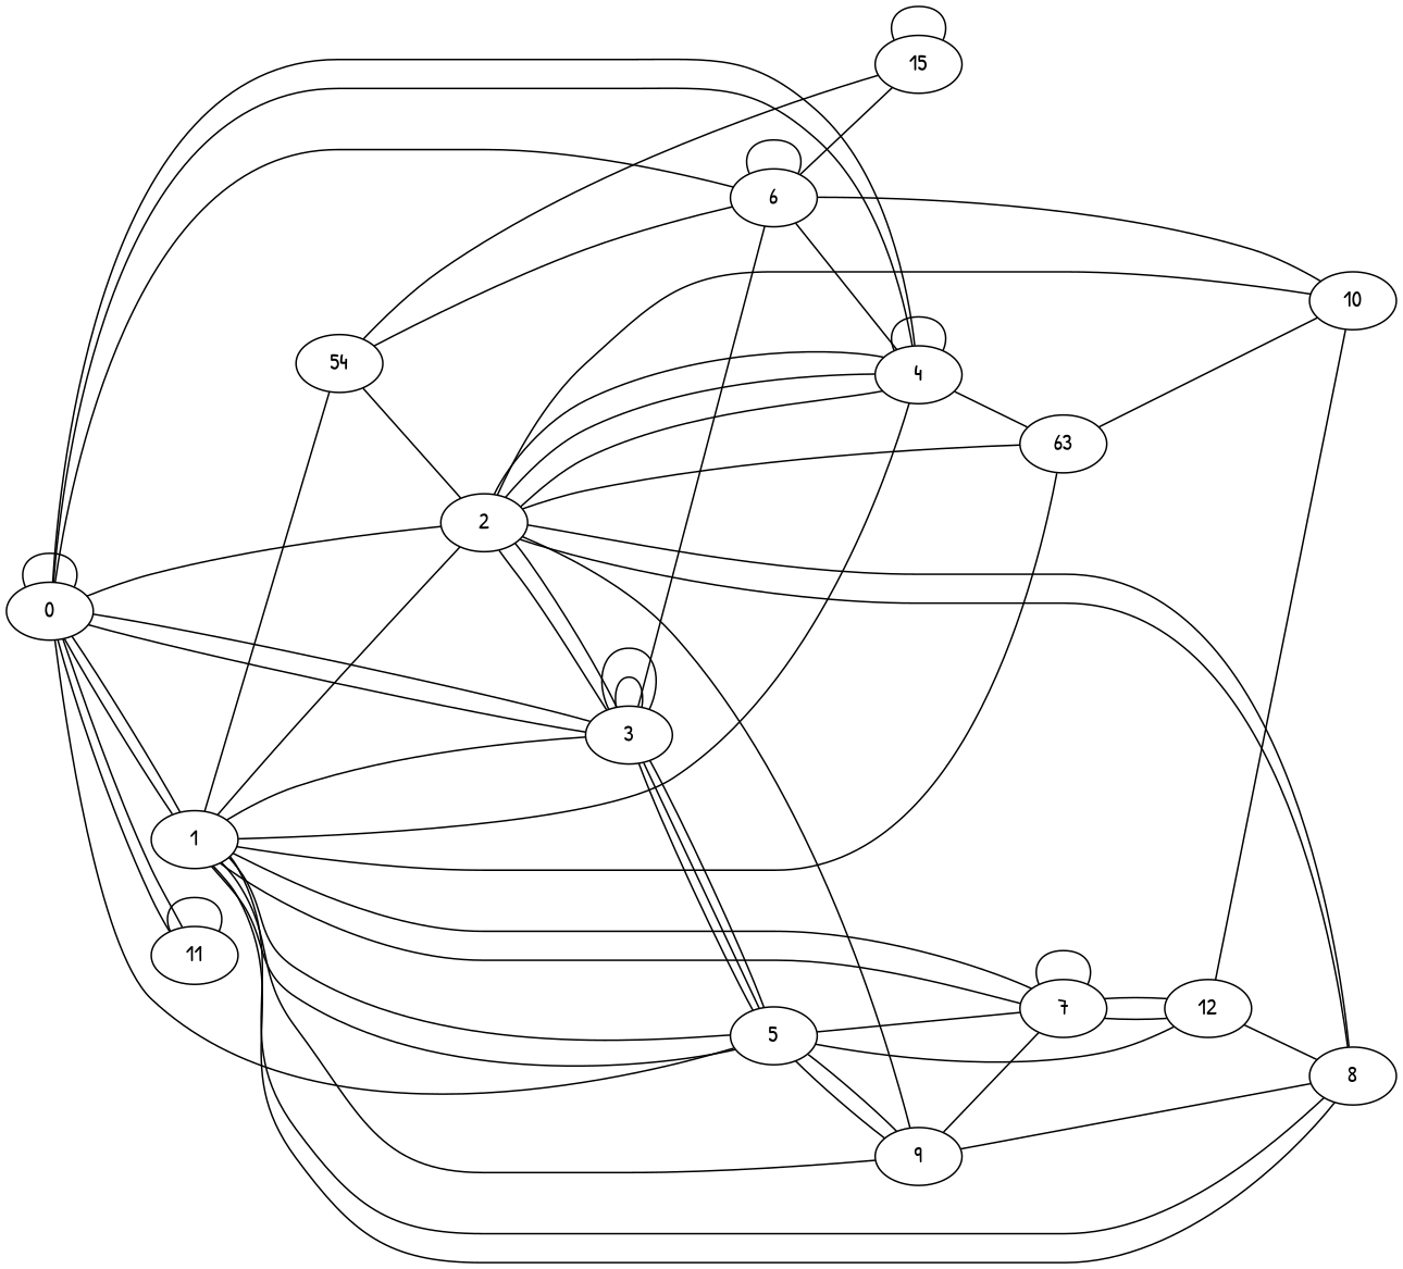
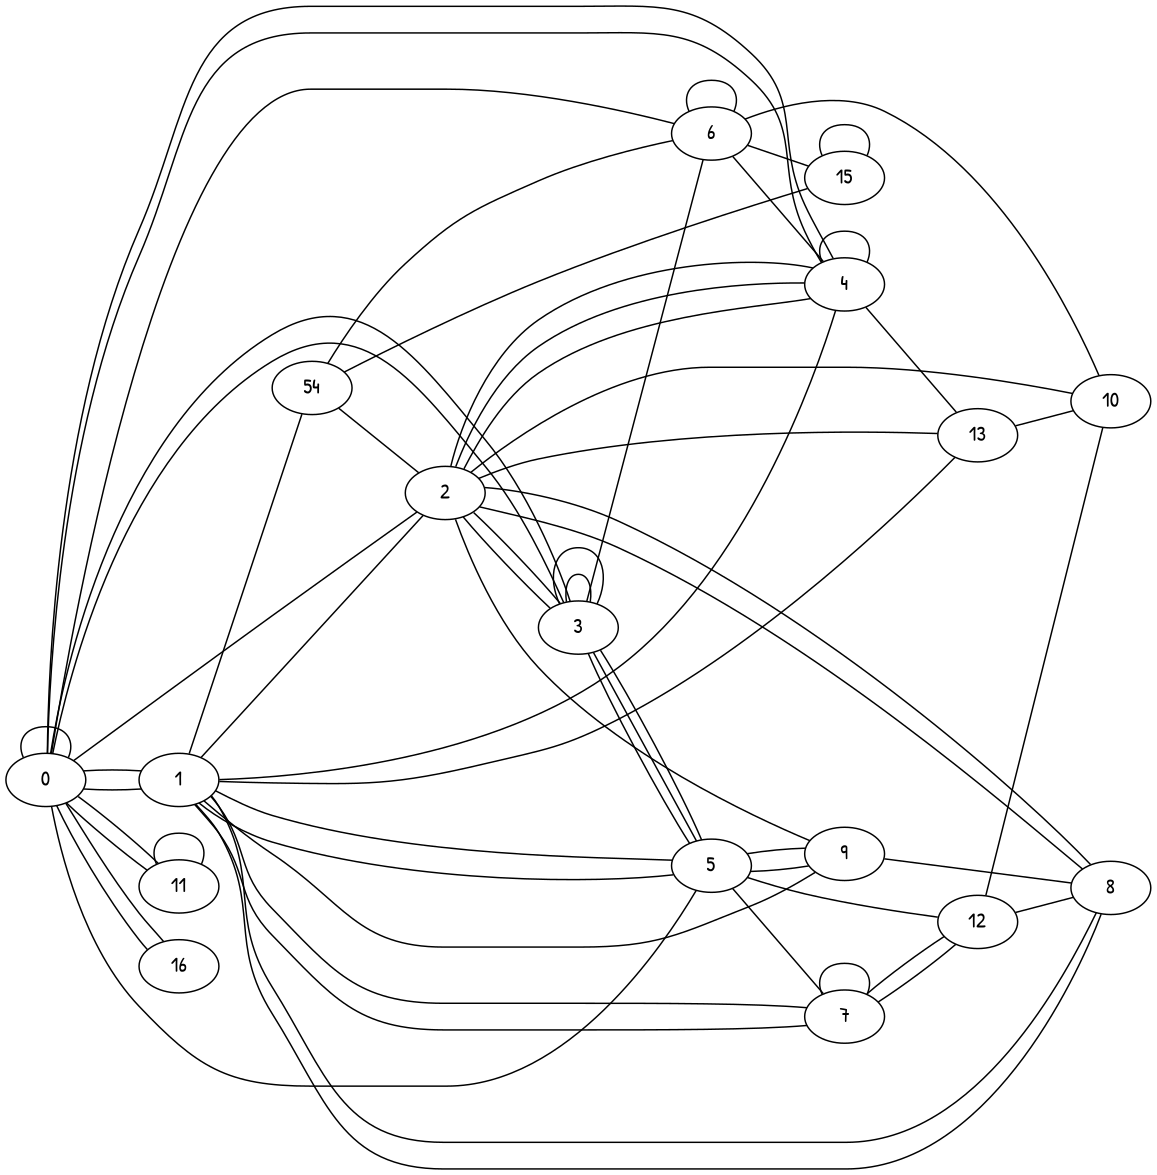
  graph {
    fontname="Patrick Hand"
    rankdir=LR
    node [fontname="Patrick Hand"]
    edge [fontname="Patrick Hand"]
    0
    1
    2
    3
    4
    6
    11
+   16
    5
    8
-   13 [label=63]
+   13
    n12 [label=54]
    9
    10
    15
    7
    12
    0 -- 0
    0 -- 1
    0 -- 2
    0 -- 3
    0 -- 4
    0 -- 4
    0 -- 6
    0 -- 11
    0 -- 11
+   0 -- 16
    1 -- 0
    1 -- 2
    1 -- 5
    1 -- 8
    1 -- 13
    1 -- n12
    2 -- 3
    2 -- 4
    2 -- 4
    2 -- 8
    2 -- 13
    2 -- 9
    3 -- 0
-   3 -- 1
    3 -- 2
    3 -- 3
    3 -- 3
    3 -- 6
    3 -- 5
    3 -- 5
    4 -- 1
    4 -- 2
    4 -- 4
    4 -- 13
    6 -- 4
    6 -- 6
    6 -- n12
    6 -- 10
    6 -- 15
    11 -- 11
+   16 -- 0
    5 -- 0
    5 -- 1
    5 -- 3
    5 -- 9
    5 -- 7
    8 -- 1
    8 -- 2
    13 -- 10
    n12 -- 2
    9 -- 1
    9 -- 5
    9 -- 8
-   9 -- 7
    10 -- 2
    15 -- n12
    15 -- 15
    7 -- 1
    7 -- 1
    7 -- 7
    7 -- 12
    12 -- 5
    12 -- 8
    12 -- 10
    12 -- 7
  }
